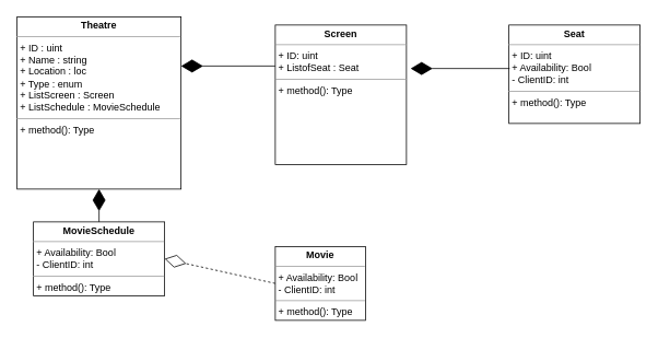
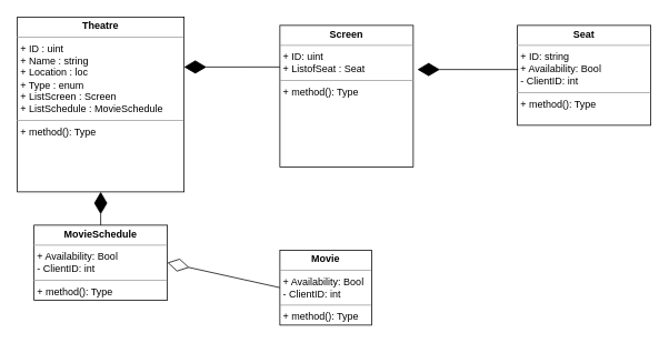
  <mxCell id="0" />
  <mxCell id="1" parent="0" />
  <mxCell id="2" value="" style="endArrow=diamondThin;endFill=1;endSize=24;html=1;rounded=0;entryX=1;entryY=0.5;entryDx=0;entryDy=0;exitX=0.019;exitY=0.294;exitDx=0;exitDy=0;exitPerimeter=0;" edge="1" parent="1" source="3"><mxGeometry width="160" relative="1" as="geometry"><mxPoint x="330" y="80" as="sourcePoint" /><mxPoint x="220" y="80" as="targetPoint" /></mxGeometry></mxCell>
  <mxCell id="3" value="&lt;p style=&quot;margin:0px;margin-top:4px;text-align:center;&quot;&gt;&lt;b&gt;Screen&lt;/b&gt;&lt;/p&gt;&lt;hr size=&quot;1&quot;&gt;&lt;p style=&quot;margin:0px;margin-left:4px;&quot;&gt;+ ID: uint&lt;br&gt;+ ListofSeat : Seat&lt;/p&gt;&lt;hr size=&quot;1&quot;&gt;&lt;p style=&quot;margin:0px;margin-left:4px;&quot;&gt;+ method(): Type&lt;/p&gt;" style="verticalAlign=top;align=left;overflow=fill;fontSize=12;fontFamily=Helvetica;html=1;whiteSpace=wrap;" vertex="1" parent="1"><mxGeometry x="335" y="30" width="160" height="170" as="geometry" /></mxCell>
  <mxCell id="4" value="&lt;p style=&quot;margin:0px;margin-top:4px;text-align:center;&quot;&gt;&lt;b&gt;Theatre&lt;/b&gt;&lt;/p&gt;&lt;hr size=&quot;1&quot;&gt;&lt;p style=&quot;margin:0px;margin-left:4px;&quot;&gt;+ ID : uint&lt;br&gt;+ Name : string&lt;br&gt;+ Location : loc&lt;/p&gt;&lt;p style=&quot;margin:0px;margin-left:4px;&quot;&gt;+ Type : enum&lt;br&gt;+ ListScreen : Screen&lt;br&gt;+ ListSchedule : MovieSchedule&lt;/p&gt;&lt;hr size=&quot;1&quot;&gt;&lt;p style=&quot;margin:0px;margin-left:4px;&quot;&gt;+ method(): Type&lt;/p&gt;" style="verticalAlign=top;align=left;overflow=fill;fontSize=12;fontFamily=Helvetica;html=1;whiteSpace=wrap;" vertex="1" parent="1"><mxGeometry x="20" y="20" width="200" height="210" as="geometry" /></mxCell>
- <mxCell id="5" value="&lt;p style=&quot;margin:0px;margin-top:4px;text-align:center;&quot;&gt;&lt;b&gt;Seat&lt;/b&gt;&lt;/p&gt;&lt;hr size=&quot;1&quot;&gt;&lt;p style=&quot;margin:0px;margin-left:4px;&quot;&gt;+ ID: uint&lt;br&gt;+ Availability: Bool&lt;br&gt;- ClientID: int&amp;nbsp;&lt;/p&gt;&lt;hr size=&quot;1&quot;&gt;&lt;p style=&quot;margin:0px;margin-left:4px;&quot;&gt;+ method(): Type&lt;/p&gt;" style="verticalAlign=top;align=left;overflow=fill;fontSize=12;fontFamily=Helvetica;html=1;whiteSpace=wrap;" vertex="1" parent="1"><mxGeometry x="620" y="30" width="160" height="120" as="geometry" /></mxCell>
+ <mxCell id="5" value="&lt;p style=&quot;margin:0px;margin-top:4px;text-align:center;&quot;&gt;&lt;b&gt;Seat&lt;/b&gt;&lt;/p&gt;&lt;hr size=&quot;1&quot;&gt;&lt;p style=&quot;margin:0px;margin-left:4px;&quot;&gt;+ ID: string&lt;br&gt;+ Availability: Bool&lt;br&gt;- ClientID: int&amp;nbsp;&lt;/p&gt;&lt;hr size=&quot;1&quot;&gt;&lt;p style=&quot;margin:0px;margin-left:4px;&quot;&gt;+ method(): Type&lt;/p&gt;" style="verticalAlign=top;align=left;overflow=fill;fontSize=12;fontFamily=Helvetica;html=1;whiteSpace=wrap;" vertex="1" parent="1"><mxGeometry x="620" y="30" width="160" height="120" as="geometry" /></mxCell>
  <mxCell id="6" value="" style="endArrow=diamondThin;endFill=1;endSize=24;html=1;rounded=0;exitX=0.006;exitY=0.442;exitDx=0;exitDy=0;exitPerimeter=0;" edge="1" parent="1" source="5"><mxGeometry width="160" relative="1" as="geometry"><mxPoint x="616" y="80" as="sourcePoint" /><mxPoint x="500" y="83" as="targetPoint" /></mxGeometry></mxCell>
  <mxCell id="7" value="&lt;p style=&quot;margin:0px;margin-top:4px;text-align:center;&quot;&gt;&lt;b&gt;Movie&lt;/b&gt;&lt;/p&gt;&lt;hr size=&quot;1&quot;&gt;&lt;p style=&quot;margin:0px;margin-left:4px;&quot;&gt;+ Availability: Bool&lt;br&gt;- ClientID: int&amp;nbsp;&lt;/p&gt;&lt;hr size=&quot;1&quot;&gt;&lt;p style=&quot;margin:0px;margin-left:4px;&quot;&gt;+ method(): Type&lt;/p&gt;" style="verticalAlign=top;align=left;overflow=fill;fontSize=12;fontFamily=Helvetica;html=1;whiteSpace=wrap;" vertex="1" parent="1"><mxGeometry x="335" y="300" width="110" height="90" as="geometry" /></mxCell>
  <mxCell id="8" value="&lt;p style=&quot;margin:0px;margin-top:4px;text-align:center;&quot;&gt;&lt;b&gt;MovieSchedule&lt;/b&gt;&lt;/p&gt;&lt;hr size=&quot;1&quot;&gt;&lt;p style=&quot;margin:0px;margin-left:4px;&quot;&gt;+ Availability: Bool&lt;br&gt;- ClientID: int&amp;nbsp;&lt;/p&gt;&lt;hr size=&quot;1&quot;&gt;&lt;p style=&quot;margin:0px;margin-left:4px;&quot;&gt;+ method(): Type&lt;/p&gt;" style="verticalAlign=top;align=left;overflow=fill;fontSize=12;fontFamily=Helvetica;html=1;whiteSpace=wrap;" vertex="1" parent="1"><mxGeometry x="40" y="270" width="160" height="90" as="geometry" /></mxCell>
  <mxCell id="9" value="" style="endArrow=diamondThin;endFill=1;endSize=24;html=1;rounded=0;exitX=0.5;exitY=0;exitDx=0;exitDy=0;entryX=0.5;entryY=1;entryDx=0;entryDy=0;" edge="1" parent="1" source="8" target="4"><mxGeometry width="160" relative="1" as="geometry"><mxPoint x="320" y="190" as="sourcePoint" /><mxPoint x="480" y="190" as="targetPoint" /></mxGeometry></mxCell>
- <mxCell id="10" value="" style="endArrow=diamondThin;endFill=0;endSize=24;html=1;rounded=0;exitX=0;exitY=0.5;exitDx=0;exitDy=0;entryX=1;entryY=0.5;entryDx=0;entryDy=0;dashed=1;" edge="1" parent="1" source="7" target="8"><mxGeometry width="160" relative="1" as="geometry"><mxPoint x="320" y="170" as="sourcePoint" /><mxPoint x="480" y="170" as="targetPoint" /></mxGeometry></mxCell>
+ <mxCell id="10" value="" style="endArrow=diamondThin;endFill=0;endSize=24;html=1;rounded=0;exitX=0;exitY=0.5;exitDx=0;exitDy=0;entryX=1;entryY=0.5;entryDx=0;entryDy=0;" edge="1" parent="1" source="7" target="8"><mxGeometry width="160" relative="1" as="geometry"><mxPoint x="320" y="170" as="sourcePoint" /><mxPoint x="480" y="170" as="targetPoint" /></mxGeometry></mxCell>
